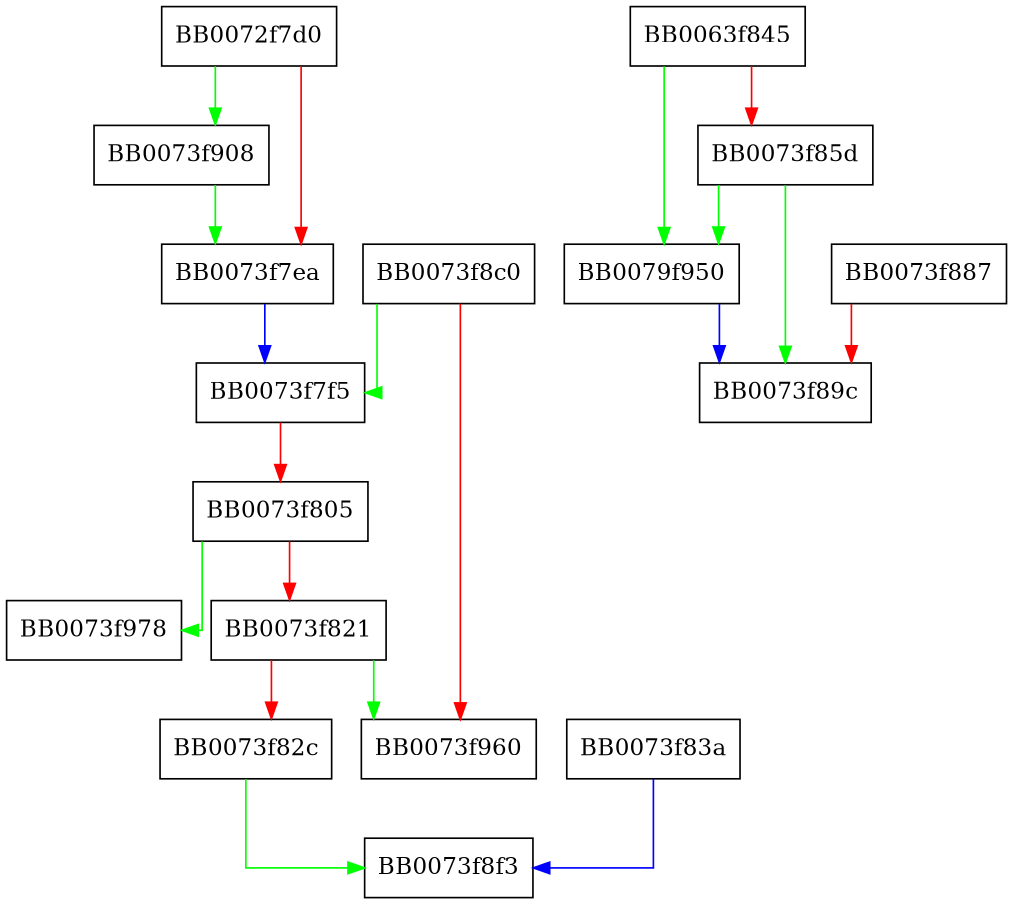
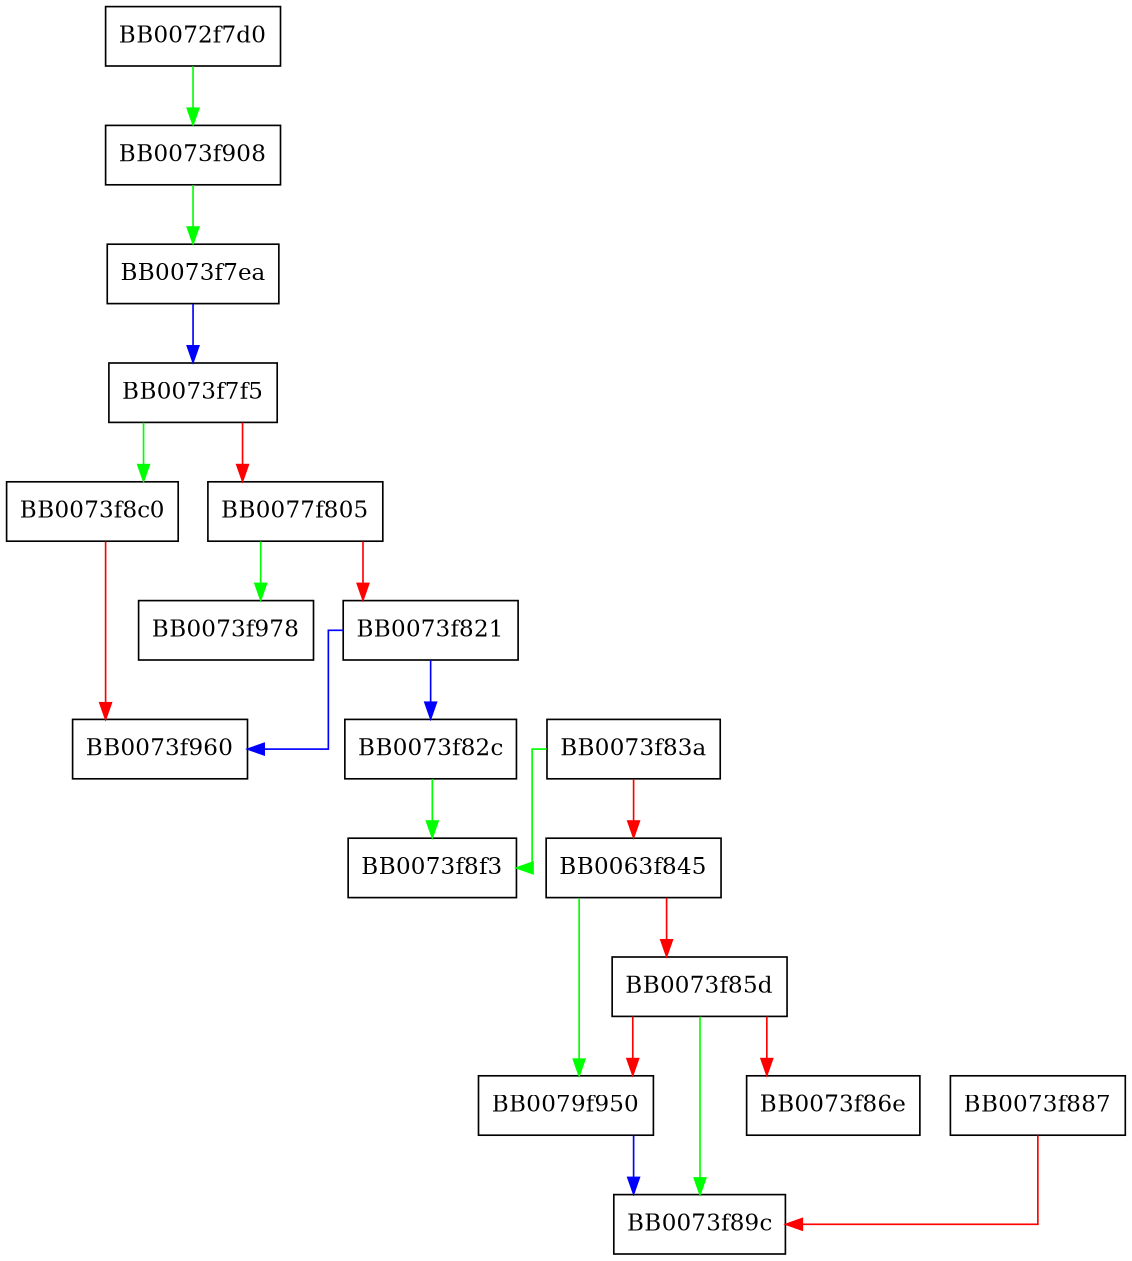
  digraph {
    splines=ortho
    node [shape=box]
    edge [color=green]
    n1 [label=BB0072f7d0]
    BB0073f908
    BB0073f7ea
    BB0073f7f5
    BB0073f8c0
-   BB0073f805
+   BB0073f805 [label=BB0077f805]
    BB0073f960
    BB0073f978
    BB0073f821
    BB0073f82c
    BB0073f8f3
    BB0073f83a
    n13 [label=BB0063f845]
    n14 [label=BB0079f950]
    BB0073f85d
    BB0073f89c
+   BB0073f86e
    BB0073f887
    n1 -> BB0073f908
-   n1 -> BB0073f7ea [color=red]
    BB0073f908 -> BB0073f7ea
    BB0073f7ea -> BB0073f7f5 [color=blue]
-   BB0073f8c0 -> BB0073f7f5
+   BB0073f7f5 -> BB0073f8c0
    BB0073f7f5 -> BB0073f805 [color=red]
    BB0073f8c0 -> BB0073f960 [color=red]
    BB0073f805 -> BB0073f978
    BB0073f805 -> BB0073f821 [color=red]
-   BB0073f821 -> BB0073f960
-   BB0073f821 -> BB0073f82c [color=red]
+   BB0073f821 -> BB0073f960 [color=blue]
+   BB0073f821 -> BB0073f82c [color=blue]
    BB0073f82c -> BB0073f8f3
-   BB0073f83a -> BB0073f8f3 [color=blue]
+   BB0073f83a -> BB0073f8f3
+   BB0073f83a -> n13 [color=red]
    n13 -> n14
    n13 -> BB0073f85d [color=red]
    n14 -> BB0073f89c [color=blue]
-   BB0073f85d -> n14
+   BB0073f85d -> n14 [color=red]
    BB0073f85d -> BB0073f89c
+   BB0073f85d -> BB0073f86e [color=red]
    BB0073f887 -> BB0073f89c [color=red]
  }
